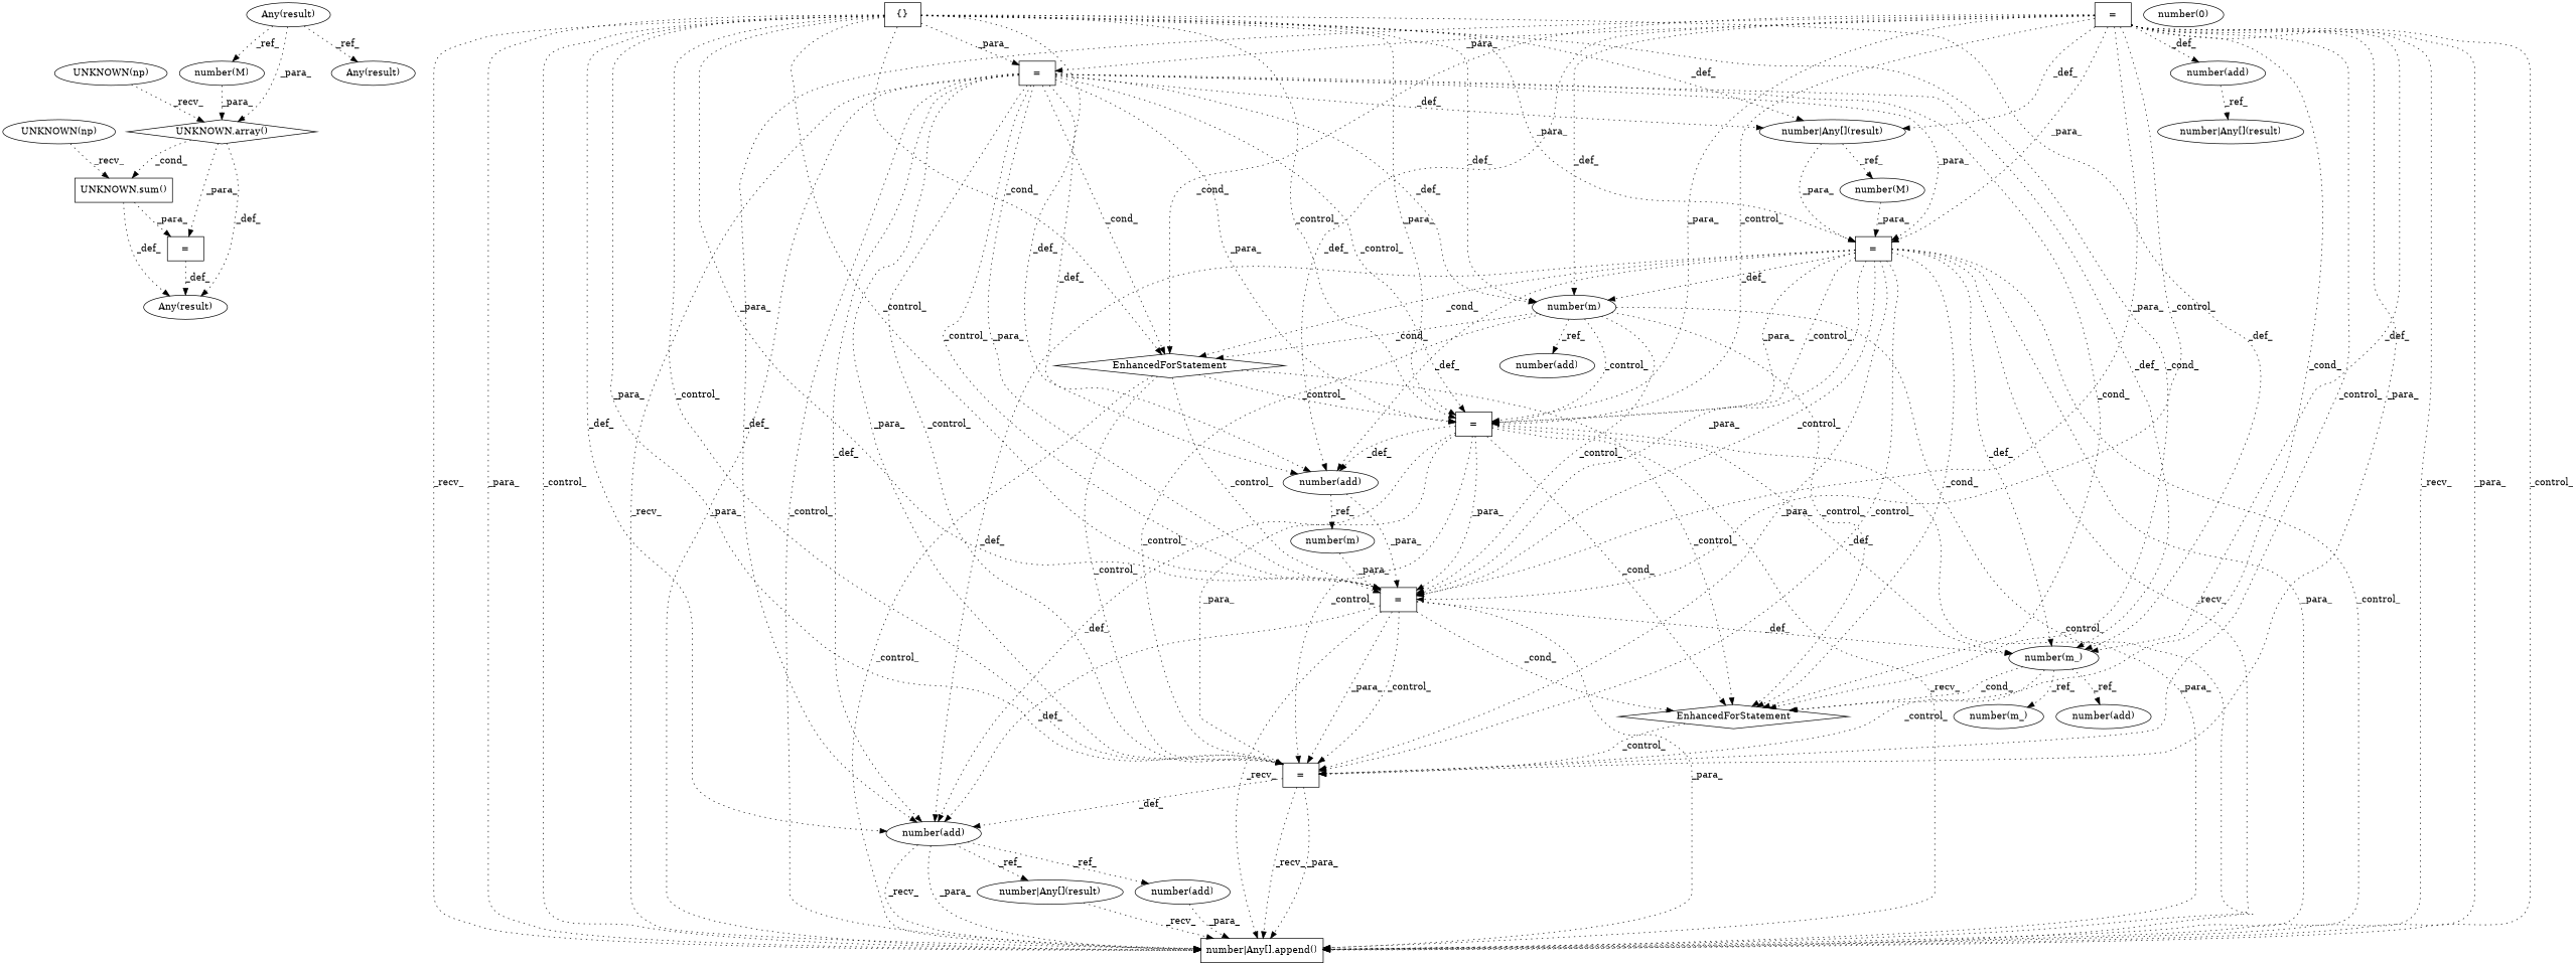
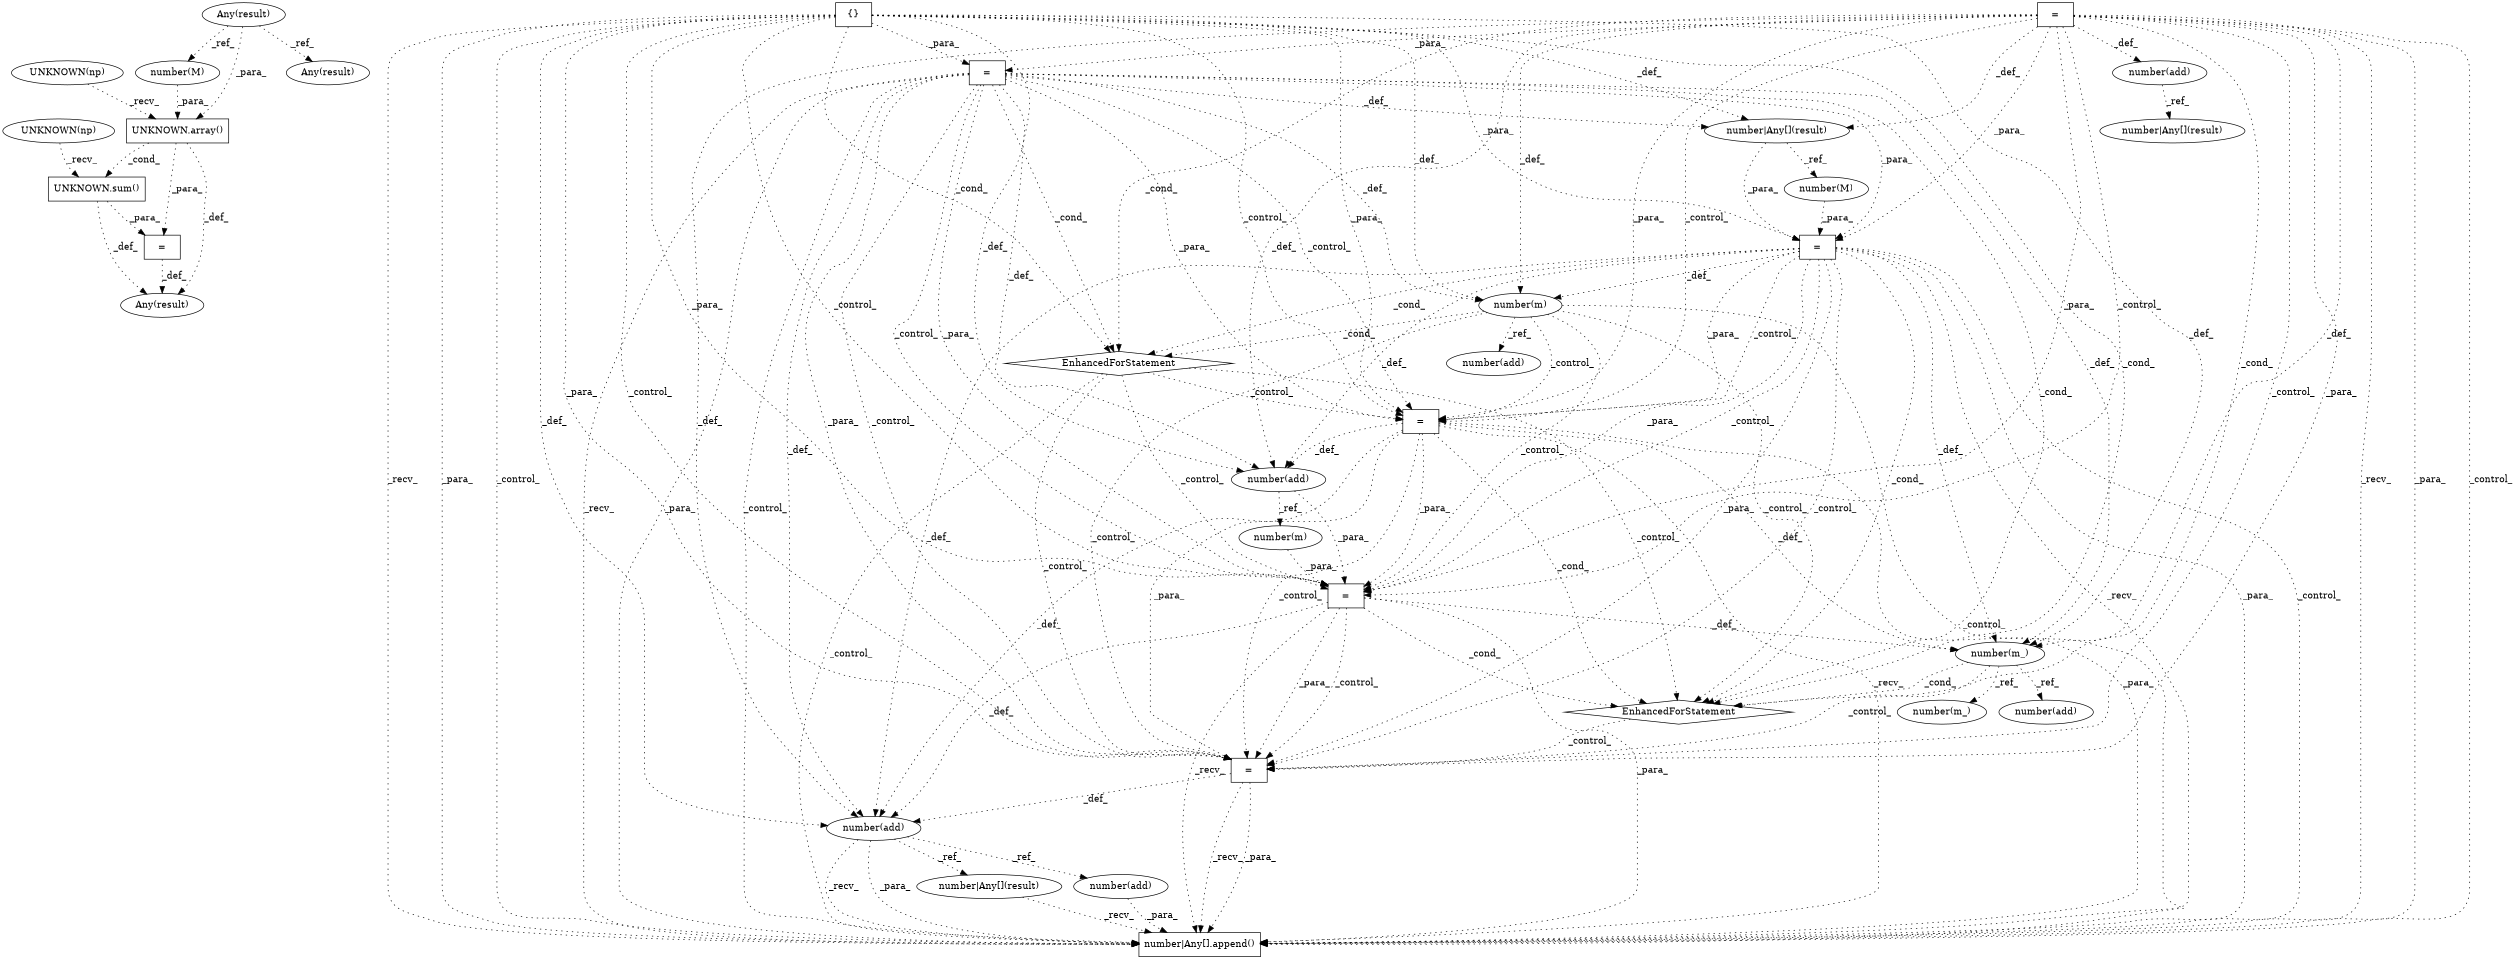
  digraph {
    node [shape=ellipse]
    edge [style=dotted]
    n1 [label="UNKNOWN.sum()" shape=box]
    n2 [label="=" shape=box]
    n3 [label="Any(result)"]
    n4 [label=EnhancedForStatement shape=diamond]
    n5 [label="=" shape=box]
    n6 [label="=" shape=box]
    n7 [label="number|Any[].append()" shape=box]
    n8 [label=EnhancedForStatement shape=diamond]
    n9 [label="=" shape=box]
    n10 [label="number(m_)"]
    n11 [label="number(add)"]
    n12 [label="number(add)"]
    n13 [label="number(add)"]
    n14 [label="number(m_)"]
    n15 [label="number(m)"]
    n16 [label="number|Any[](result)"]
    n17 [label="{}" shape=box]
    n18 [label="number|Any[](result)"]
    n19 [label="number(m)"]
    n20 [label="=" shape=box]
    n21 [label="=" shape=box]
    n22 [label="number(M)"]
    n23 [label="number(add)"]
    n24 [label="number(add)"]
    n25 [label="number|Any[](result)"]
    n26 [label="UNKNOWN(np)"]
-   n27 [label="UNKNOWN.array()" shape=diamond]
+   n27 [label="UNKNOWN.array()" shape=box]
    n28 [label="=" shape=box]
    n29 [label="number(add)"]
    n30 [label="UNKNOWN(np)"]
-   n31 [label="number(0)"]
    n32 [label="number(M)"]
    n33 [label="Any(result)"]
    n34 [label="Any(result)"]
    n1 -> n2 [label=_para_]
    n1 -> n3 [label=_def_]
    n2 -> n3 [label=_def_]
    n4 -> n5 [label=_control_]
    n4 -> n6 [label=_control_]
    n4 -> n7 [label=_control_]
    n4 -> n8 [label=_control_]
    n4 -> n9 [label=_control_]
    n5 -> n6 [label=_para_]
    n5 -> n7 [label=_recv_]
    n5 -> n7 [label=_para_]
    n5 -> n8 [label=_cond_]
    n5 -> n9 [label=_para_]
    n5 -> n9 [label=_control_]
    n5 -> n10 [label=_def_]
    n5 -> n11 [label=_def_]
    n5 -> n12 [label=_def_]
    n6 -> n7 [label=_recv_]
    n6 -> n7 [label=_para_]
    n6 -> n8 [label=_cond_]
    n6 -> n9 [label=_para_]
    n6 -> n9 [label=_control_]
    n6 -> n10 [label=_def_]
    n6 -> n11 [label=_def_]
    n8 -> n9 [label=_control_]
    n9 -> n7 [label=_recv_]
    n9 -> n7 [label=_para_]
    n9 -> n11 [label=_def_]
    n10 -> n8 [label=_cond_]
    n10 -> n9 [label=_control_]
    n10 -> n13 [label=_ref_]
    n10 -> n14 [label=_ref_]
    n11 -> n7 [label=_recv_]
    n11 -> n7 [label=_para_]
    n11 -> n16 [label=_ref_]
    n11 -> n23 [label=_ref_]
    n12 -> n6 [label=_para_]
    n12 -> n15 [label=_ref_]
    n15 -> n6 [label=_para_]
    n16 -> n7 [label=_recv_]
    n17 -> n4 [label=_cond_]
    n17 -> n5 [label=_para_]
    n17 -> n5 [label=_control_]
    n17 -> n6 [label=_para_]
    n17 -> n6 [label=_control_]
    n17 -> n7 [label=_recv_]
    n17 -> n7 [label=_para_]
    n17 -> n7 [label=_control_]
    n17 -> n8 [label=_cond_]
    n17 -> n9 [label=_para_]
    n17 -> n9 [label=_control_]
    n17 -> n10 [label=_def_]
    n17 -> n11 [label=_def_]
    n17 -> n12 [label=_def_]
    n17 -> n18 [label=_def_]
    n17 -> n19 [label=_def_]
    n17 -> n20 [label=_para_]
    n17 -> n21 [label=_para_]
    n18 -> n20 [label=_para_]
    n18 -> n22 [label=_ref_]
    n19 -> n4 [label=_cond_]
    n19 -> n5 [label=_control_]
    n19 -> n6 [label=_control_]
    n19 -> n7 [label=_control_]
    n19 -> n8 [label=_control_]
    n19 -> n9 [label=_control_]
    n19 -> n24 [label=_ref_]
    n20 -> n4 [label=_cond_]
    n20 -> n5 [label=_para_]
    n20 -> n5 [label=_control_]
    n20 -> n6 [label=_para_]
    n20 -> n6 [label=_control_]
    n20 -> n7 [label=_recv_]
    n20 -> n7 [label=_para_]
    n20 -> n7 [label=_control_]
    n20 -> n8 [label=_cond_]
    n20 -> n9 [label=_para_]
    n20 -> n9 [label=_control_]
    n20 -> n10 [label=_def_]
    n20 -> n11 [label=_def_]
    n20 -> n12 [label=_def_]
    n20 -> n19 [label=_def_]
    n21 -> n4 [label=_cond_]
    n21 -> n5 [label=_para_]
    n21 -> n5 [label=_control_]
    n21 -> n6 [label=_para_]
    n21 -> n6 [label=_control_]
    n21 -> n7 [label=_recv_]
    n21 -> n7 [label=_para_]
    n21 -> n7 [label=_control_]
    n21 -> n8 [label=_cond_]
    n21 -> n9 [label=_para_]
    n21 -> n9 [label=_control_]
    n21 -> n10 [label=_def_]
    n21 -> n11 [label=_def_]
    n21 -> n12 [label=_def_]
    n21 -> n18 [label=_def_]
    n21 -> n19 [label=_def_]
    n21 -> n20 [label=_para_]
    n22 -> n20 [label=_para_]
    n23 -> n7 [label=_para_]
    n26 -> n27 [label=_recv_]
    n27 -> n1 [label=_cond_]
    n27 -> n2 [label=_para_]
    n27 -> n3 [label=_def_]
    n28 -> n4 [label=_cond_]
    n28 -> n5 [label=_para_]
    n28 -> n5 [label=_control_]
    n28 -> n6 [label=_para_]
    n28 -> n6 [label=_control_]
    n28 -> n7 [label=_recv_]
    n28 -> n7 [label=_para_]
    n28 -> n7 [label=_control_]
    n28 -> n8 [label=_cond_]
    n28 -> n9 [label=_para_]
    n28 -> n9 [label=_control_]
    n28 -> n10 [label=_def_]
    n28 -> n11 [label=_def_]
    n28 -> n12 [label=_def_]
    n28 -> n18 [label=_def_]
    n28 -> n19 [label=_def_]
    n28 -> n20 [label=_para_]
    n28 -> n21 [label=_para_]
    n28 -> n29 [label=_def_]
    n29 -> n25 [label=_ref_]
    n30 -> n1 [label=_recv_]
    n32 -> n27 [label=_para_]
    n33 -> n27 [label=_para_]
    n33 -> n32 [label=_ref_]
    n33 -> n34 [label=_ref_]
  }
